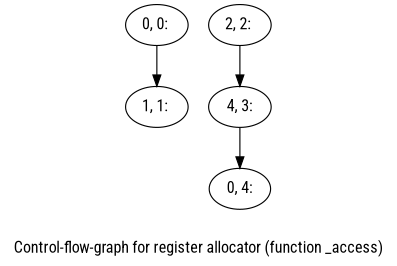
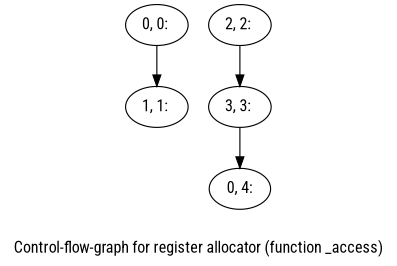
  digraph {
    fontname="Roboto Condensed"
    label="Control-flow-graph for register allocator (function _access)"
    node [fontname="Roboto Condensed"]
    edge [fontname="Roboto Condensed"]
    n1 [label="0, 0: "]
    n2 [label="1, 1: "]
    n3 [label="2, 2: "]
-   n4 [label="4, 3:"]
+   n4 [label="3, 3: "]
    n5 [label="0, 4:"]
    n1 -> n2
    n3 -> n4
    n4 -> n5
  }
